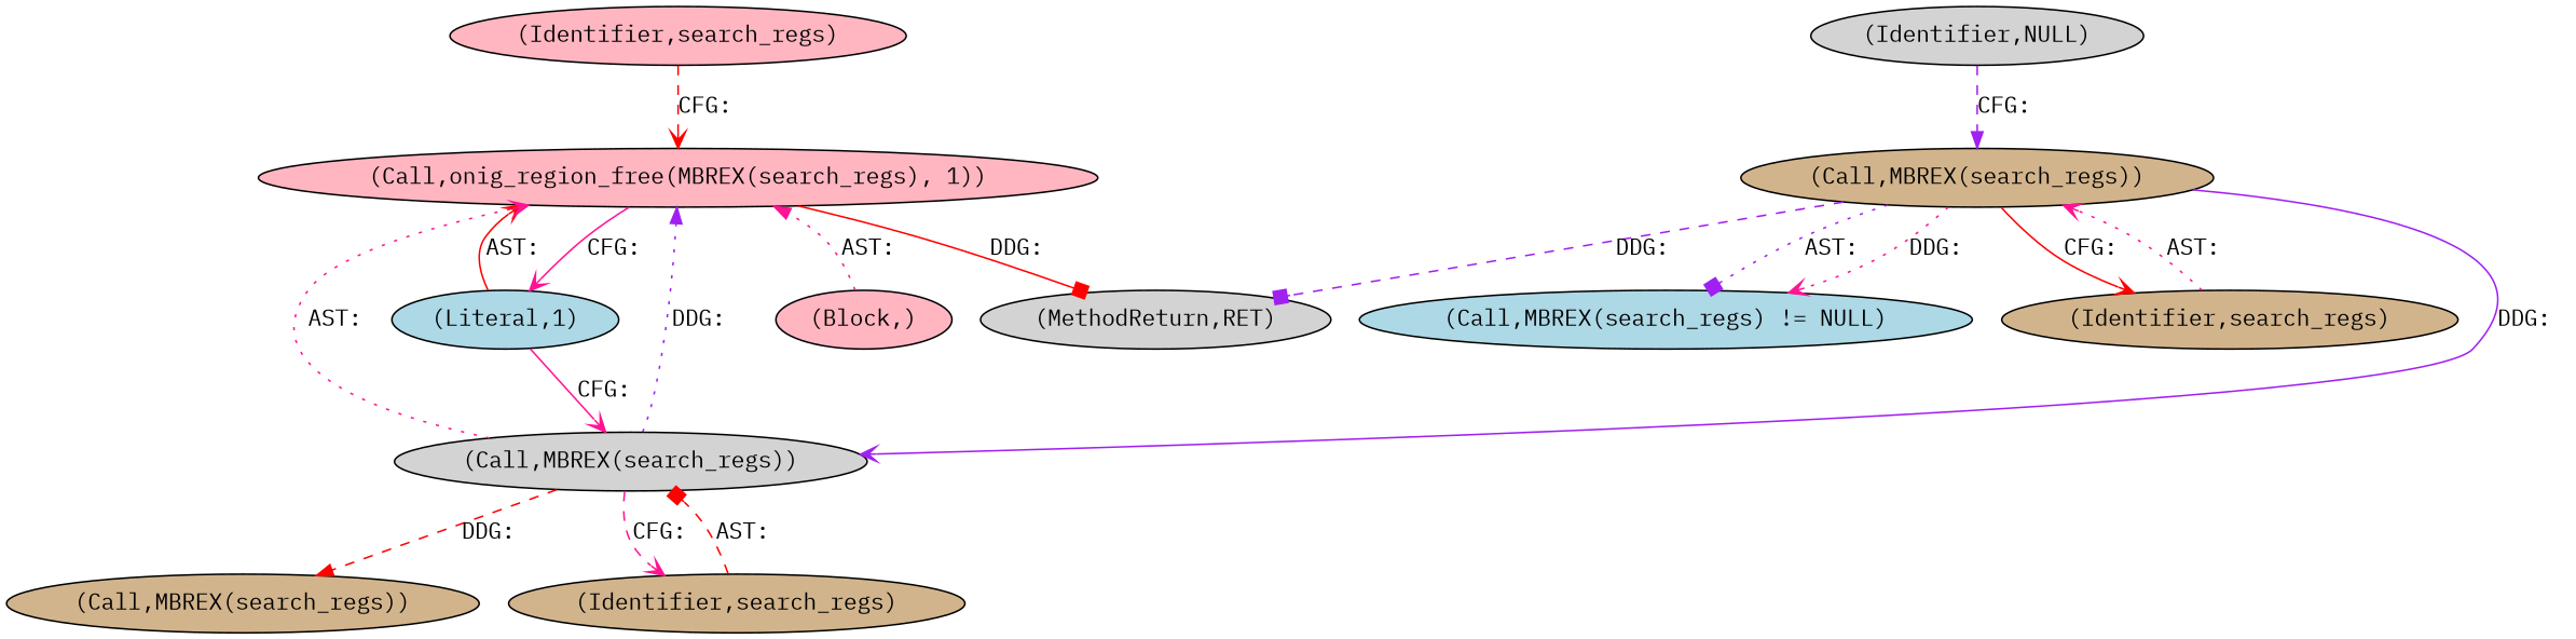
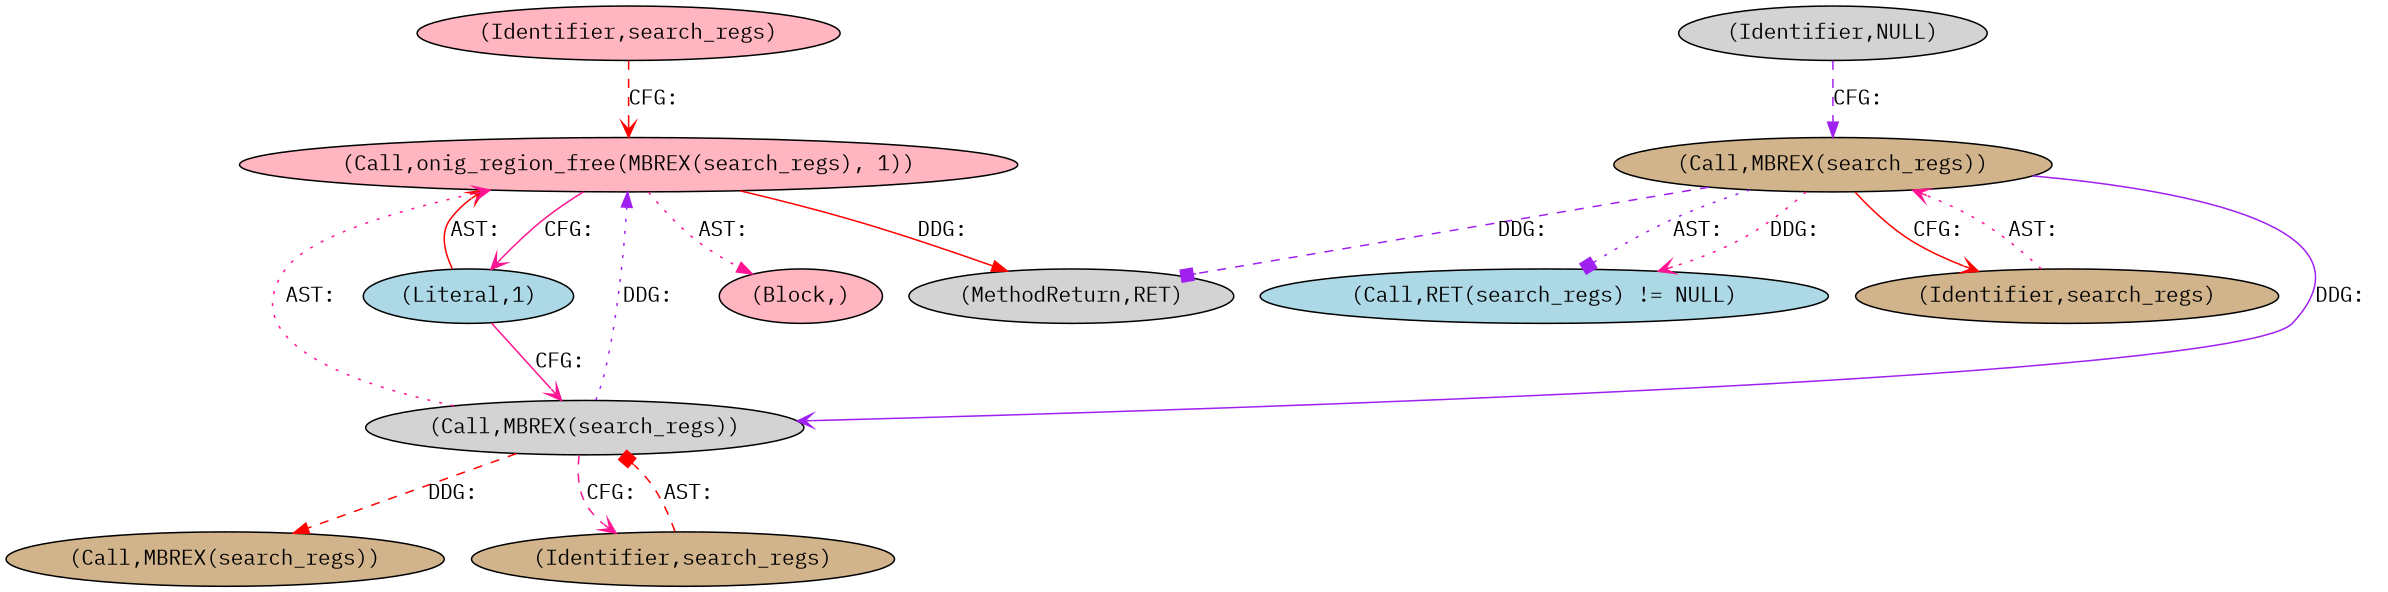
  digraph {
    fontname="IBM Plex Mono"
    node [fillcolor=tan fontname="IBM Plex Mono" style=filled]
    edge [arrowhead=vee color=deeppink fontname="IBM Plex Mono" style=solid]
    n1 [fillcolor=lightpink label="(Call,onig_region_free(MBREX(search_regs), 1))"]
    n2 [fillcolor=lightblue label="(Literal,1)"]
    n3 [fillcolor=lightpink label="(Block,)"]
    n4 [fillcolor=lightgrey label="(MethodReturn,RET)"]
    n5 [fillcolor=lightgrey label="(Call,MBREX(search_regs))"]
    n6 [label="(Call,MBREX(search_regs))"]
    n7 [label="(Identifier,search_regs)"]
    n8 [label="(Call,MBREX(search_regs))"]
-   n9 [fillcolor=lightblue label="(Call,MBREX(search_regs) != NULL)"]
+   n9 [fillcolor=lightblue label="(Call,RET(search_regs) != NULL)"]
    n10 [label="(Identifier,search_regs)"]
    n11 [fillcolor=lightgrey label="(Identifier,NULL)"]
    n12 [fillcolor=lightpink label="(Identifier,search_regs)"]
    n1 -> n2 [label="CFG: "]
-   n3 -> n1 [arrowhead=normal label="AST: " style=dotted]
-   n1 -> n4 [arrowhead=box color=red label="DDG: "]
+   n1 -> n3 [arrowhead=normal label="AST: " style=dotted]
+   n1 -> n4 [arrowhead=normal color=red label="DDG: "]
    n2 -> n1 [color=red label="AST: "]
    n2 -> n5 [label="CFG: "]
    n5 -> n1 [label="AST: " style=dotted]
    n5 -> n1 [arrowhead=normal color=purple label="DDG: " style=dotted]
    n5 -> n6 [arrowhead=normal color=red label="DDG: " style=dashed]
    n5 -> n7 [label="CFG: " style=dashed]
    n7 -> n5 [arrowhead=box color=red label="AST: " style=dashed]
    n8 -> n4 [arrowhead=box color=purple label="DDG: " style=dashed]
    n8 -> n5 [color=purple label="DDG: "]
    n8 -> n9 [arrowhead=box color=purple label="AST: " style=dotted]
    n8 -> n9 [label="DDG: " style=dotted]
    n8 -> n10 [color=red label="CFG: "]
    n10 -> n8 [label="AST: " style=dotted]
    n11 -> n8 [arrowhead=normal color=purple label="CFG: " style=dashed]
    n12 -> n1 [color=red label="CFG: " style=dashed]
  }
